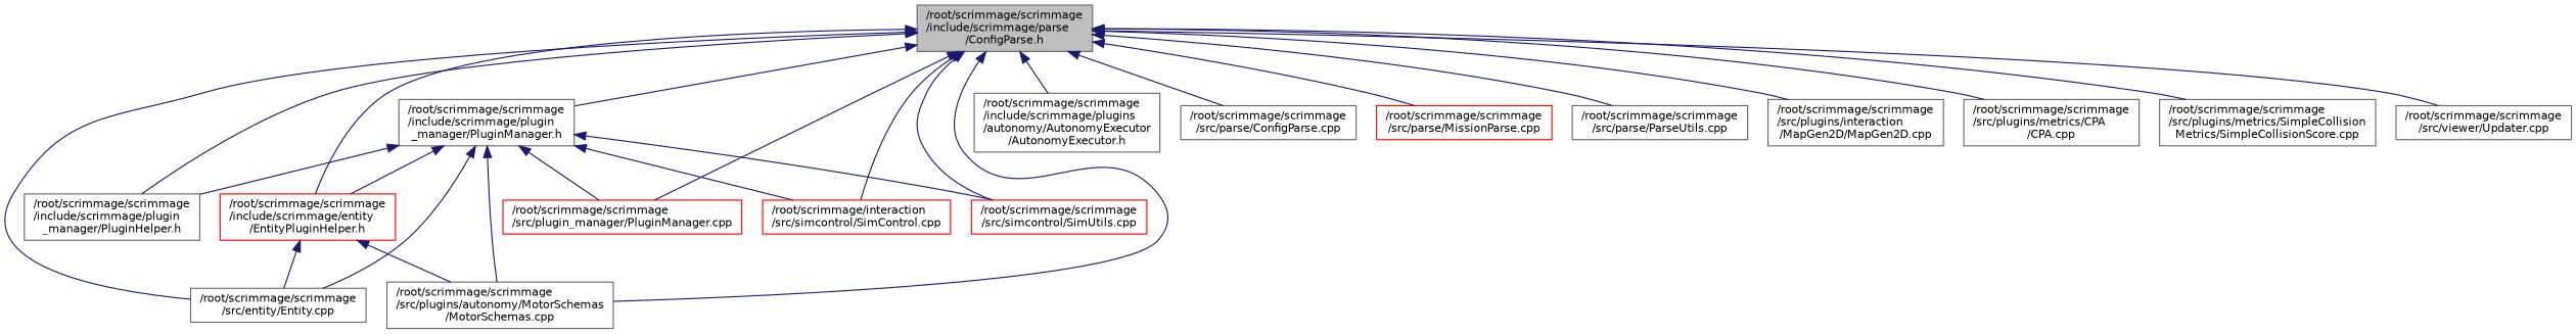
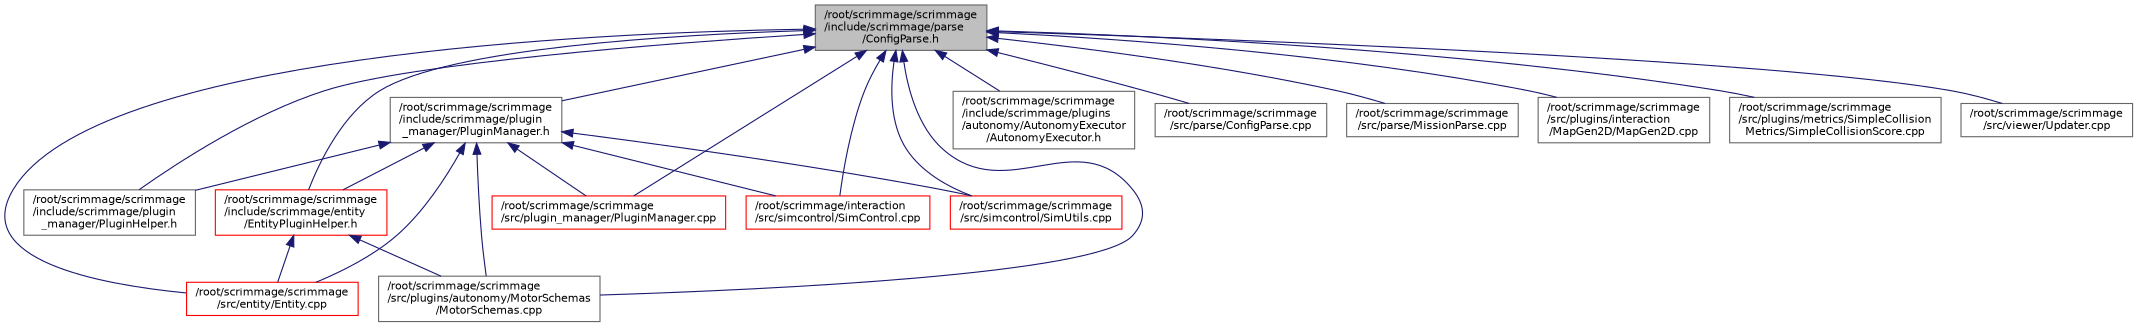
  digraph {
    node [color=gray40 fillcolor=white fontname=Helvetica fontsize=10 shape=record style=filled]
    edge [color=midnightblue dir=back fontname=Helvetica fontsize=10 labelfontname=Helvetica labelfontsize=10 style=solid]
    n1 [fillcolor=grey75 fontcolor=black height=0.2 label="/root/scrimmage/scrimmage\l/include/scrimmage/parse\l/ConfigParse.h" width=0.4]
    n2 [color=red height=0.2 label="/root/scrimmage/scrimmage\l/include/scrimmage/entity\l/EntityPluginHelper.h" width=0.4]
-   n3 [height=0.2 label="/root/scrimmage/scrimmage\l/src/entity/Entity.cpp" width=0.4]
+   n3 [color=red height=0.2 label="/root/scrimmage/scrimmage\l/src/entity/Entity.cpp" width=0.4]
    n4 [height=0.2 label="/root/scrimmage/scrimmage\l/src/plugins/autonomy/MotorSchemas\l/MotorSchemas.cpp" width=0.4]
    n5 [height=0.2 label="/root/scrimmage/scrimmage\l/include/scrimmage/plugin\l_manager/PluginHelper.h" width=0.4]
    n6 [height=0.2 label="/root/scrimmage/scrimmage\l/include/scrimmage/plugin\l_manager/PluginManager.h" width=0.4]
    n7 [color=red height=0.2 label="/root/scrimmage/scrimmage\l/src/plugin_manager/PluginManager.cpp" width=0.4]
    n8 [color=red height=0.2 label="/root/scrimmage/interaction\l/src/simcontrol/SimControl.cpp" width=0.4]
    n9 [color=red height=0.2 label="/root/scrimmage/scrimmage\l/src/simcontrol/SimUtils.cpp" width=0.4]
    n10 [height=0.2 label="/root/scrimmage/scrimmage\l/include/scrimmage/plugins\l/autonomy/AutonomyExecutor\l/AutonomyExecutor.h" width=0.4]
    n11 [height=0.2 label="/root/scrimmage/scrimmage\l/src/parse/ConfigParse.cpp" width=0.4]
-   n12 [color=red height=0.2 label="/root/scrimmage/scrimmage\l/src/parse/MissionParse.cpp" width=0.4]
-   n13 [height=0.2 label="/root/scrimmage/scrimmage\l/src/parse/ParseUtils.cpp" width=0.4]
+   n12 [height=0.2 label="/root/scrimmage/scrimmage\l/src/parse/MissionParse.cpp" width=0.4]
    n14 [height=0.2 label="/root/scrimmage/scrimmage\l/src/plugins/interaction\l/MapGen2D/MapGen2D.cpp" width=0.4]
-   n15 [height=0.2 label="/root/scrimmage/scrimmage\l/src/plugins/metrics/CPA\l/CPA.cpp" width=0.4]
    n16 [height=0.2 label="/root/scrimmage/scrimmage\l/src/plugins/metrics/SimpleCollision\lMetrics/SimpleCollisionScore.cpp" width=0.4]
    n17 [height=0.2 label="/root/scrimmage/scrimmage\l/src/viewer/Updater.cpp" width=0.4]
    n1 -> n2
    n1 -> n3
    n1 -> n4
    n1 -> n5
    n1 -> n6
    n1 -> n7
    n1 -> n8
    n1 -> n9
    n1 -> n10
    n1 -> n11
    n1 -> n12
-   n1 -> n13
    n1 -> n14
-   n1 -> n15
    n1 -> n16
    n1 -> n17
    n2 -> n3
    n2 -> n4
    n6 -> n2
    n6 -> n3
    n6 -> n4
    n6 -> n5
    n6 -> n7
    n6 -> n8
    n6 -> n9
  }
